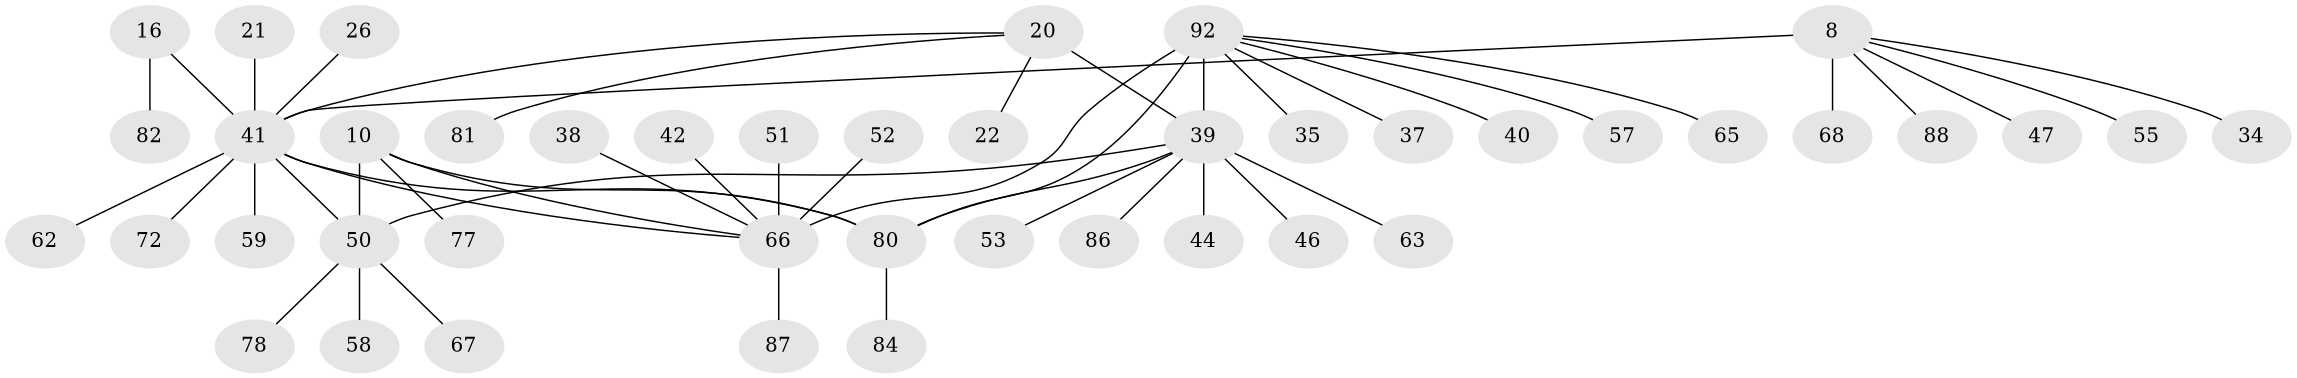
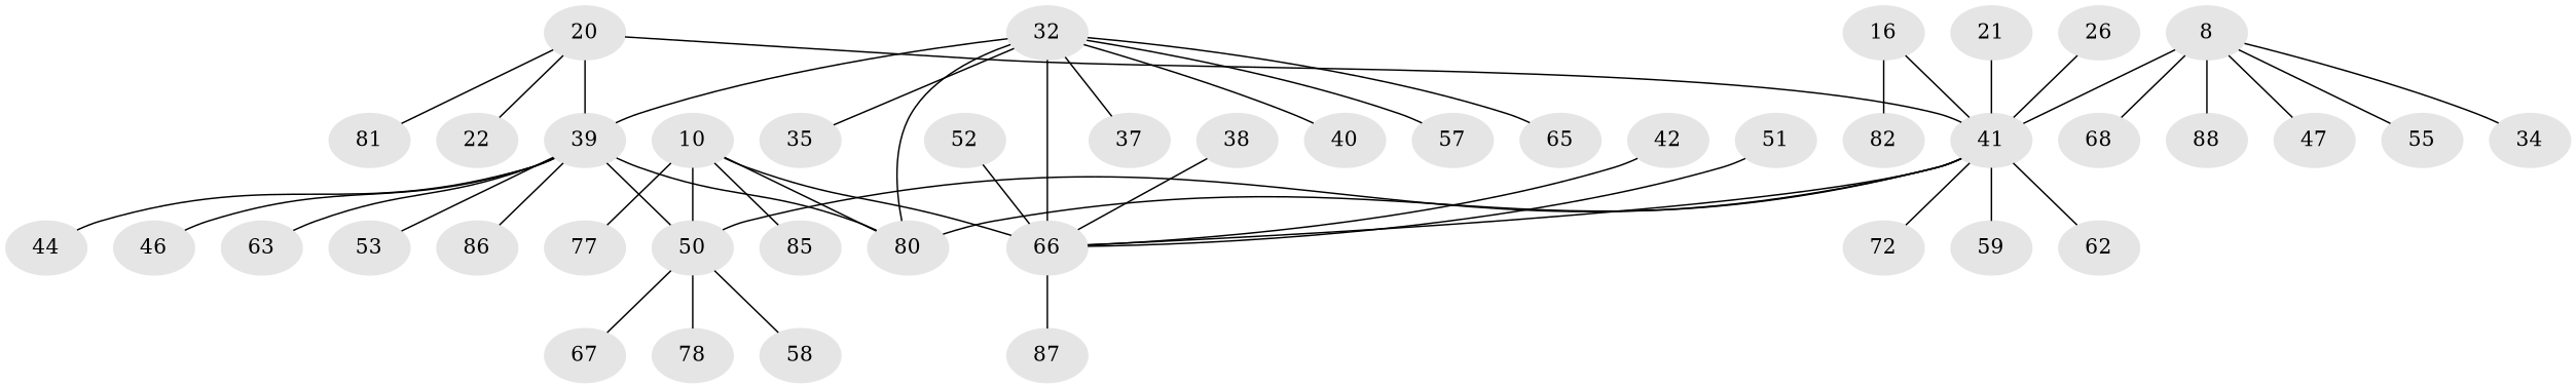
  graph {
    node [color=gray90 style=filled]
    8 [super="+7"]
    41 [super="+6"]
    47
    55
    n5 [label=34]
    68 [super="+49"]
    88
    50 [super="+36+34"]
    66 [super="+3+27"]
    80 [super="+48+70"]
    59
    62
    72 [super="+53"]
    10 [super="+9"]
    77 [super="+73"]
+   85
    58
    67
    78 [super="+75+76"]
    87
-   84 [super="+71"]
    16 [super="+14"]
    82
    20 [super="+19"]
    22
    39 [super="+33"]
    81 [super="+79"]
    44 [super="+43"]
    46 [super="+31"]
    63 [super="+54"]
    n31 [label=53]
    86
    21
    26
-   32 [super="+2" label=92]
+   32 [super="+2"]
    35
    37
    40
    57
    65
    38
    42 [super="+30"]
    51
    52
    8 -- 41 [weight=4]
    8 -- 47
    8 -- 55
    8 -- n5
    8 -- 68
    8 -- 88
    41 -- 50
    41 -- 66 [weight=2]
    41 -- 80
    41 -- 59
    41 -- 62
    41 -- 72
    50 -- 58
    50 -- 67
    50 -- 78
    66 -- 87
-   80 -- 84
    10 -- 50 [weight=4]
    10 -- 66
    10 -- 80
    10 -- 77
+   10 -- 85
    16 -- 41
    16 -- 82
    20 -- 41 [weight=2]
    20 -- 22
    20 -- 39 [weight=4]
    20 -- 81
    39 -- 50
    39 -- 80
    39 -- 44
    39 -- 46
    39 -- 63
    39 -- n31
    39 -- 86
    21 -- 41
    26 -- 41
    32 -- 66 [weight=4]
    32 -- 80
    32 -- 39 [weight=2]
    32 -- 35
    32 -- 37
    32 -- 40
    32 -- 57
    32 -- 65
    38 -- 66
    42 -- 66
    51 -- 66
    52 -- 66
  }
